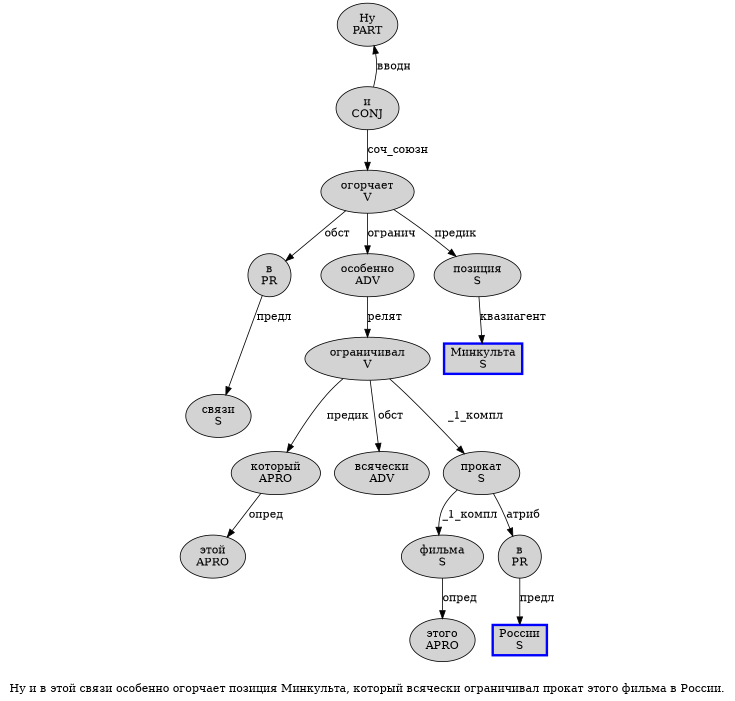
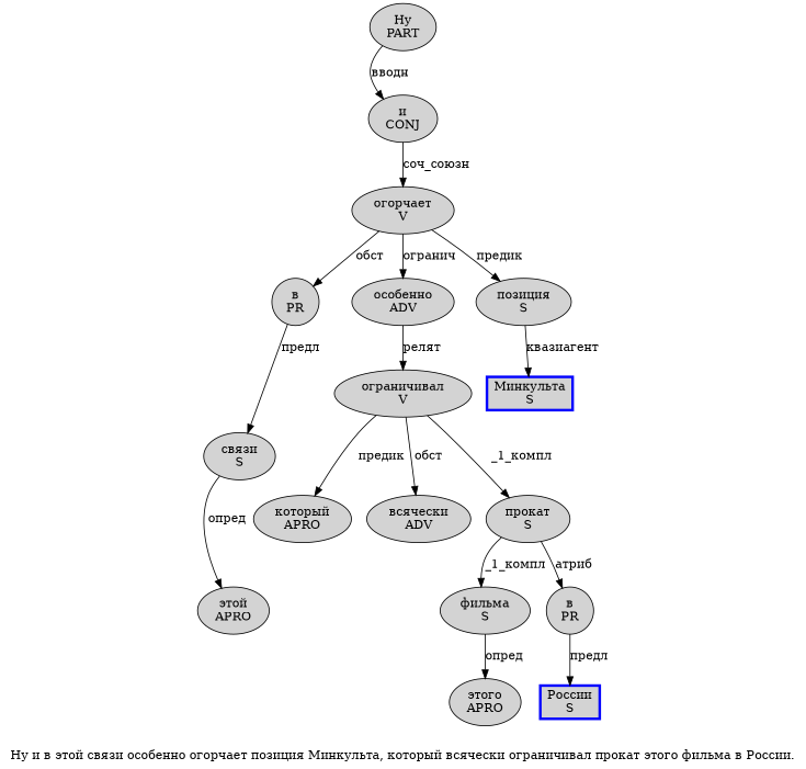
  digraph {
    label="Ну и в этой связи особенно огорчает позиция Минкульта, который всячески ограничивал прокат этого фильма в России."
    node [fillcolor=lightgray penwidth=1 shape=ellipse style=filled]
    n1 [label="Ну\nPART"]
    n2 [label="и\nCONJ"]
    n3 [label="огорчает\nV"]
    n4 [label="в\nPR"]
    n5 [label="особенно\nADV"]
    n6 [label="позиция\nS"]
    n7 [label="связи\nS"]
    n8 [label="этой\nAPRO"]
    n9 [label="ограничивал\nV"]
    n10 [color=blue label="Минкульта\nS" penwidth=3 shape=box]
    n11 [label="который\nAPRO"]
    n12 [label="всячески\nADV"]
    n13 [label="прокат\nS"]
    n14 [label="фильма\nS"]
    n15 [label="в\nPR"]
    n16 [label="этого\nAPRO"]
    n17 [color=blue label="России\nS" penwidth=3 shape=box]
-   n2 -> n1 [label="вводн"]
+   n1 -> n2 [label="вводн"]
    n2 -> n3 [label="соч_союзн"]
    n3 -> n4 [label="обст"]
    n3 -> n5 [label="огранич"]
    n3 -> n6 [label="предик"]
    n4 -> n7 [label="предл"]
    n5 -> n9 [label="релят"]
    n6 -> n10 [label="квазиагент"]
-   n11 -> n8 [label="опред"]
+   n7 -> n8 [label="опред"]
    n9 -> n11 [label="предик"]
    n9 -> n12 [label="обст"]
    n9 -> n13 [label="_1_компл"]
    n13 -> n14 [label="_1_компл"]
    n13 -> n15 [label="атриб"]
    n14 -> n16 [label="опред"]
    n15 -> n17 [label="предл"]
  }
